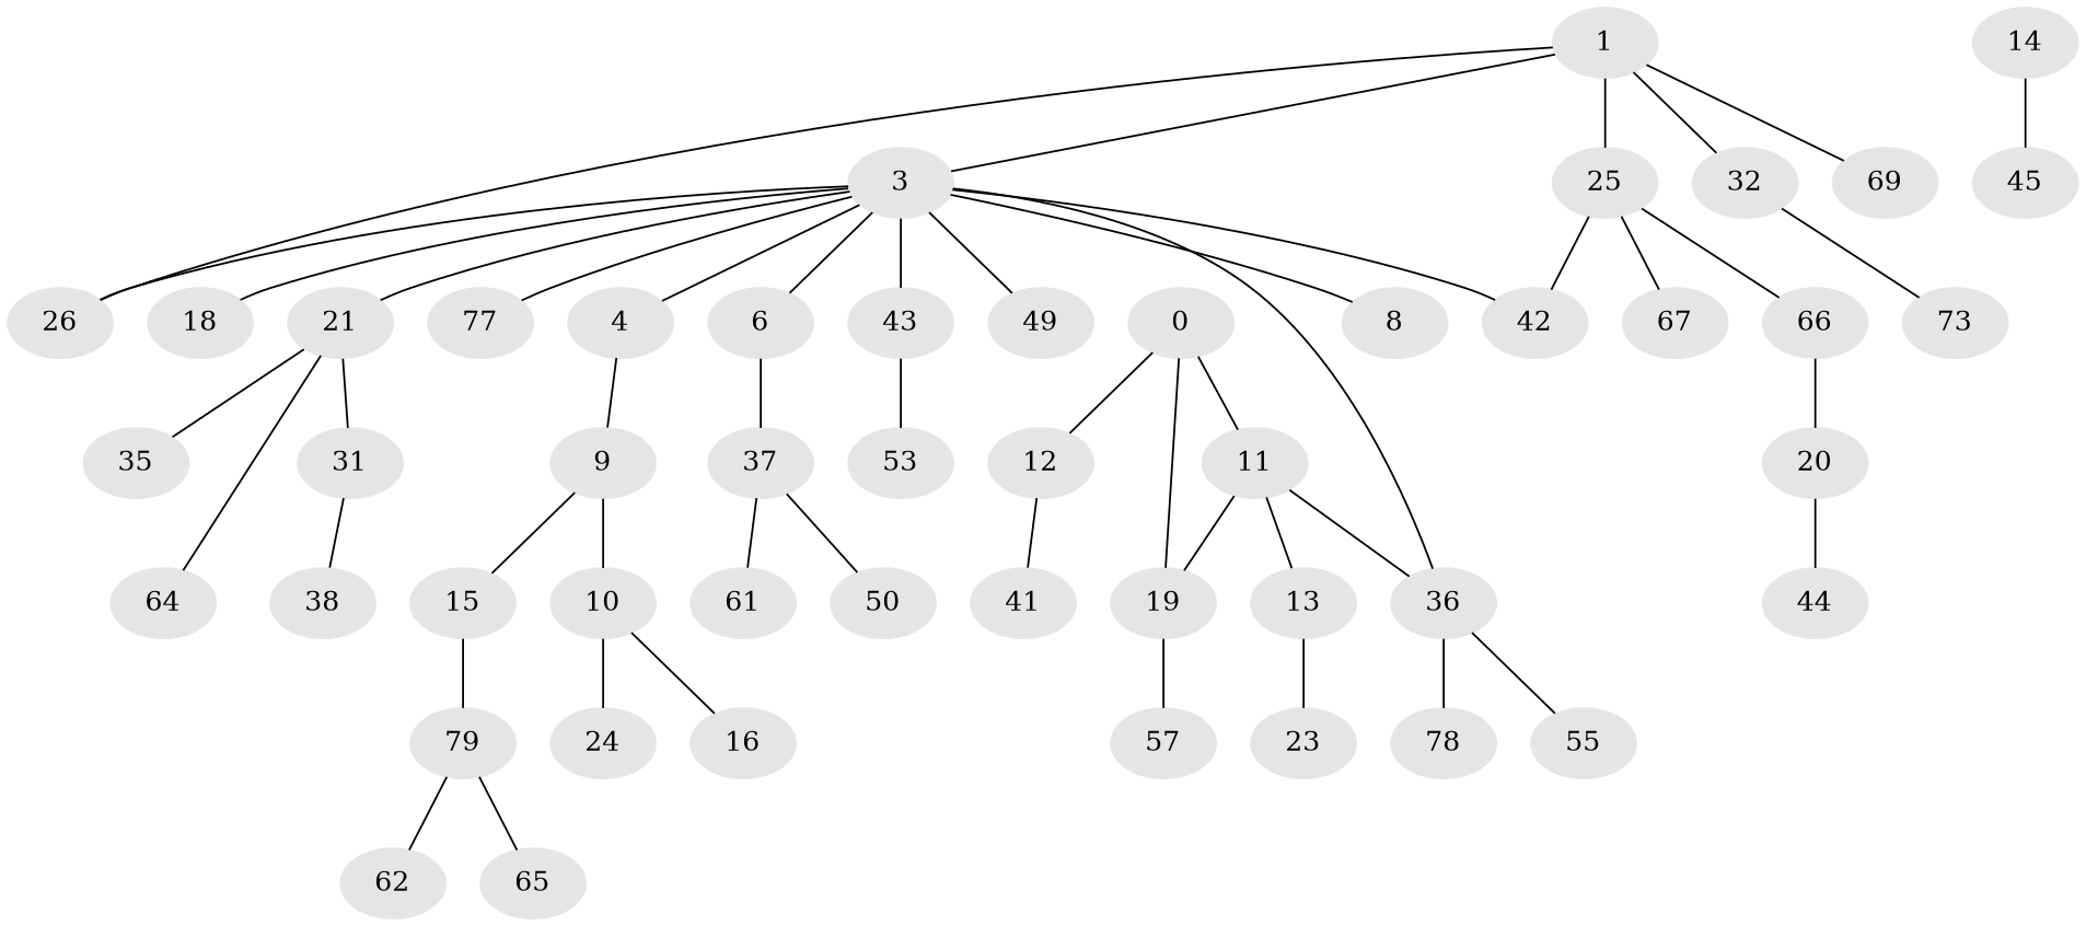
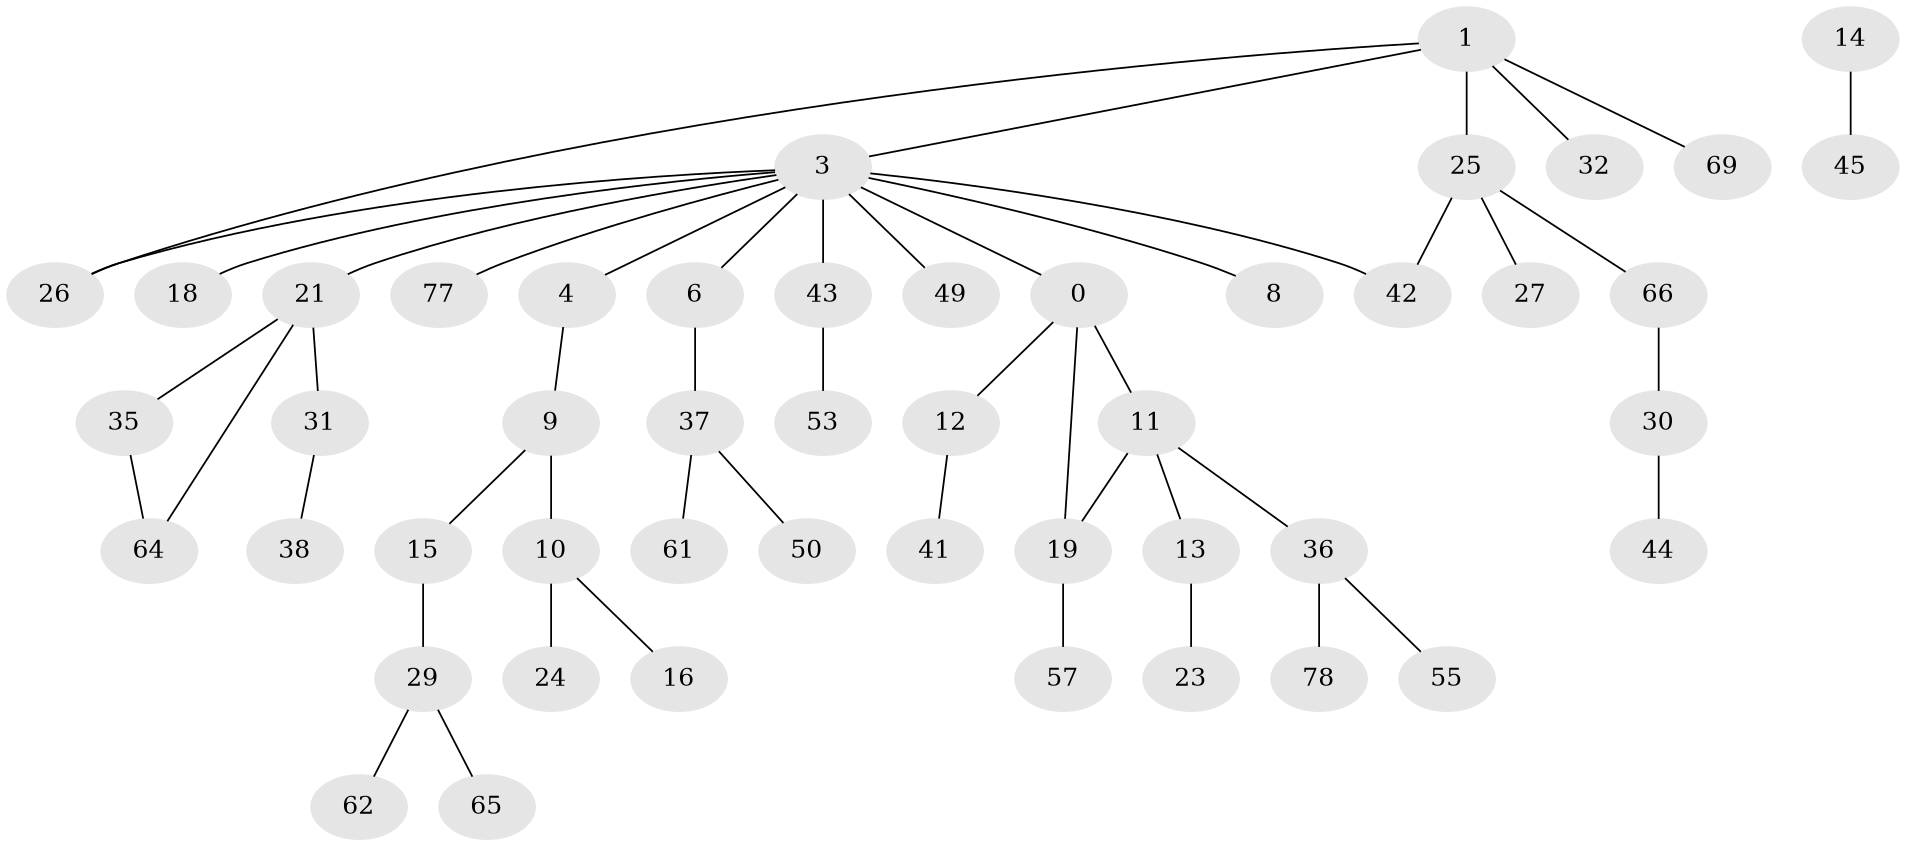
  graph {
    node [color=gray90 style=filled]
    1 [super="+2"]
    3 [super="+5"]
    25 [super="+48"]
    26 [super="+71"]
    32 [super="+34"]
    69
    4 [super="+22"]
    6
    n9 [label=0 super="+52"]
    8
    18
    21 [super="+47"]
    n13 [label=77]
    42 [super="+54"]
    43 [super="+59"]
    49
    66
-   67
-   30 [super="+58" label=20]
+   67 [label=27]
+   30 [super="+58"]
    44
-   73
    9 [super="+72"]
    37 [super="+51"]
    11 [super="+33"]
    12 [super="+28"]
    19 [super="+20"]
    31
    35 [super="+39"]
    64
    53
    10 [super="+17"]
    15
    50
    61
    13
    36 [super="+56"]
    41
    57
    16
    24
-   29 [super="+60" label=79]
+   29 [super="+60"]
    23 [super="+40"]
    45 [super="+63"]
    14
    55
    n46 [label=78]
    62
    65
    38
    1 -- 3
    1 -- 25
    1 -- 26
    1 -- 32
    1 -- 69
    3 -- 26
    3 -- 4
    3 -- 6
-   3 -- 36
+   3 -- n9
    3 -- 8
    3 -- 18
    3 -- 21
    3 -- n13
    3 -- 42
    3 -- 43
    3 -- 49
    25 -- 42
    25 -- 66
    25 -- 67
-   32 -- 73
    4 -- 9
    6 -- 37
    n9 -- 11
    n9 -- 12
    n9 -- 19
    21 -- 31
    21 -- 35
    21 -- 64
    43 -- 53
    66 -- 30
    30 -- 44
    9 -- 10
    9 -- 15
    37 -- 50
    37 -- 61
    11 -- 19
    11 -- 13
    11 -- 36
    12 -- 41
    19 -- 57
    31 -- 38
+   35 -- 64
    10 -- 16
    10 -- 24
    15 -- 29
    13 -- 23
    36 -- 55
    36 -- n46
    29 -- 62
    29 -- 65
    14 -- 45
  }
